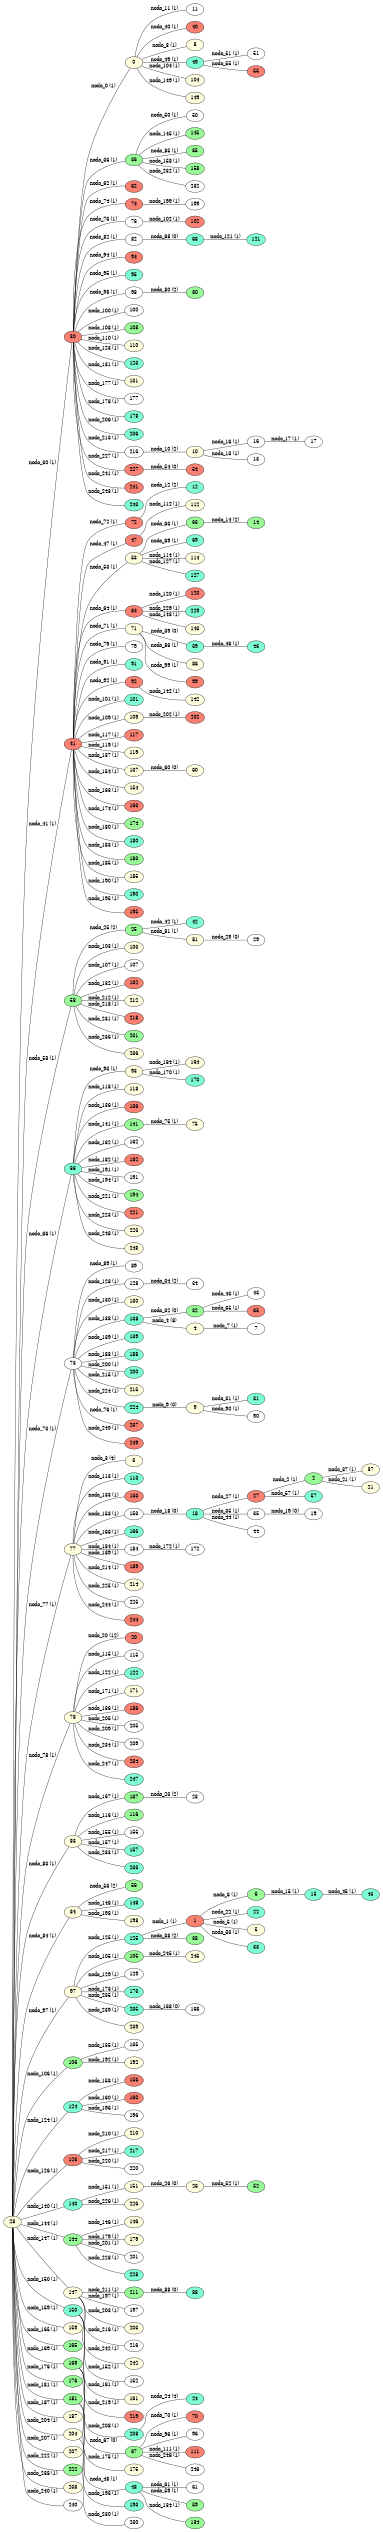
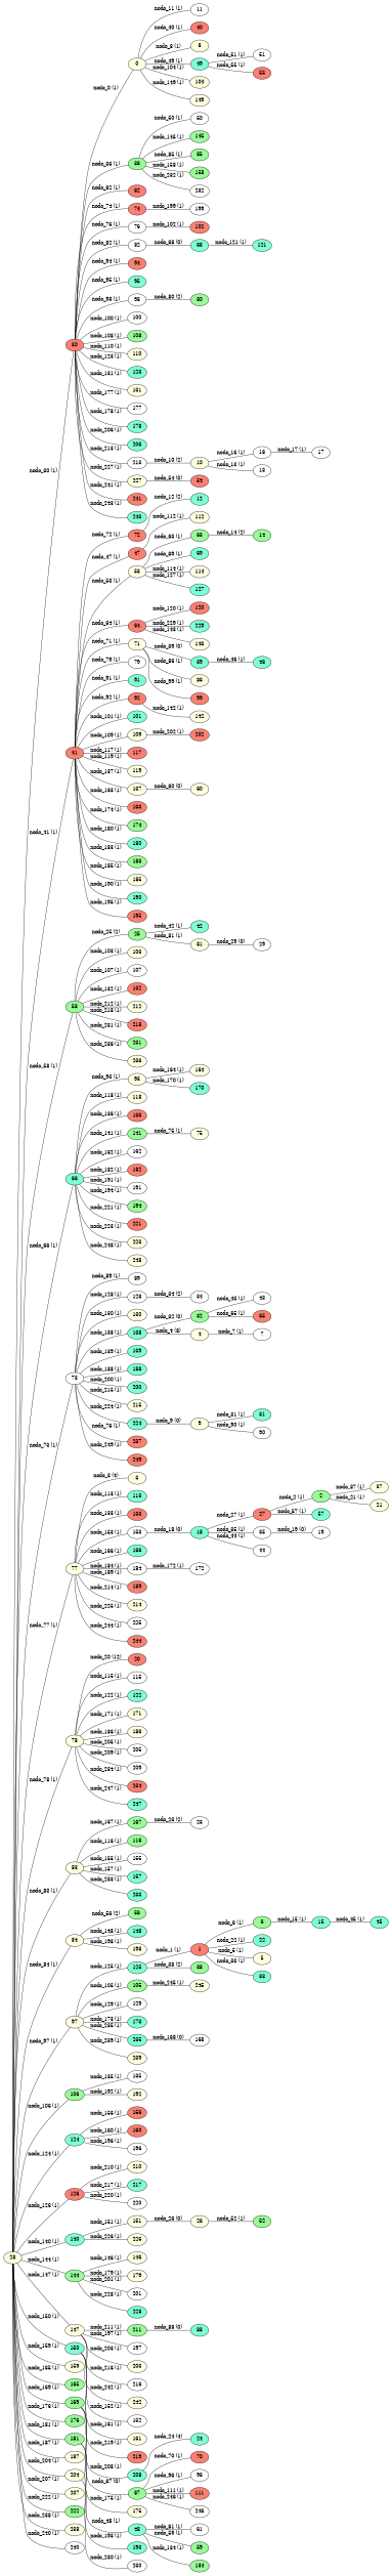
  graph {
    rankdir=LR
    node [fillcolor=lightyellow style=filled]
    30 [fillcolor=salmon]
    28
    41 [fillcolor=salmon]
    58 [fillcolor=palegreen]
    66 [fillcolor=aquamarine]
    73 [fillcolor=white]
    77
    78
    83
    84
    97
    106 [fillcolor=palegreen]
    124 [fillcolor=aquamarine]
    126 [fillcolor=salmon]
    140 [fillcolor=aquamarine]
    144 [fillcolor=palegreen]
    147
    150 [fillcolor=aquamarine]
    159
    165 [fillcolor=palegreen]
    169 [fillcolor=palegreen]
    176 [fillcolor=palegreen]
    181 [fillcolor=palegreen]
    187
    204
    207
    222 [fillcolor=palegreen]
    238
    240 [fillcolor=white]
    0
    36 [fillcolor=palegreen]
    62 [fillcolor=salmon]
    74 [fillcolor=salmon]
    76 [fillcolor=white]
    82 [fillcolor=white]
    94 [fillcolor=salmon]
    95 [fillcolor=aquamarine]
    98 [fillcolor=white]
    100 [fillcolor=white]
    108 [fillcolor=palegreen]
    110
    123 [fillcolor=aquamarine]
    131
    177 [fillcolor=white]
    178 [fillcolor=aquamarine]
    206 [fillcolor=aquamarine]
    213 [fillcolor=white]
-   227 [fillcolor=salmon]
+   227
    241 [fillcolor=salmon]
    243 [fillcolor=aquamarine]
    72 [fillcolor=salmon]
    47 [fillcolor=salmon]
    53
    64 [fillcolor=salmon]
    71
    79 [fillcolor=white]
    91 [fillcolor=aquamarine]
    92 [fillcolor=salmon]
    101 [fillcolor=aquamarine]
    109
    117 [fillcolor=salmon]
    119
    137
-   154
    163 [fillcolor=salmon]
    174 [fillcolor=palegreen]
    180 [fillcolor=aquamarine]
    183 [fillcolor=palegreen]
    185
    190 [fillcolor=aquamarine]
    195 [fillcolor=salmon]
    25 [fillcolor=palegreen]
    103
    107 [fillcolor=white]
    132 [fillcolor=salmon]
    212
    218 [fillcolor=salmon]
    231 [fillcolor=palegreen]
    236
    93
    118
    136 [fillcolor=salmon]
    141 [fillcolor=palegreen]
    162 [fillcolor=white]
    182 [fillcolor=salmon]
    191 [fillcolor=white]
    194 [fillcolor=palegreen]
    221 [fillcolor=salmon]
    223
    248
    89 [fillcolor=white]
    128 [fillcolor=white]
    130
    138 [fillcolor=aquamarine]
    139 [fillcolor=aquamarine]
    188 [fillcolor=aquamarine]
    200 [fillcolor=aquamarine]
    215
    224 [fillcolor=aquamarine]
    237 [fillcolor=salmon]
    249 [fillcolor=salmon]
    3
    113 [fillcolor=aquamarine]
    133 [fillcolor=salmon]
    153 [fillcolor=white]
    166 [fillcolor=aquamarine]
    184 [fillcolor=white]
    189 [fillcolor=salmon]
    214
    225 [fillcolor=white]
    244 [fillcolor=salmon]
    20 [fillcolor=salmon]
    115 [fillcolor=white]
    122 [fillcolor=aquamarine]
    171
-   186 [fillcolor=salmon]
+   186
    205 [fillcolor=white]
    209 [fillcolor=white]
    234 [fillcolor=salmon]
    247 [fillcolor=aquamarine]
    167 [fillcolor=palegreen]
    116 [fillcolor=palegreen]
    155 [fillcolor=white]
    157 [fillcolor=aquamarine]
    233 [fillcolor=aquamarine]
    56 [fillcolor=palegreen]
    148 [fillcolor=aquamarine]
    198
    125 [fillcolor=aquamarine]
    105 [fillcolor=palegreen]
    129 [fillcolor=white]
    173 [fillcolor=aquamarine]
    235 [fillcolor=aquamarine]
    239
    135 [fillcolor=white]
    192
    156 [fillcolor=salmon]
    160 [fillcolor=salmon]
    196 [fillcolor=white]
    210
    217 [fillcolor=aquamarine]
    220 [fillcolor=white]
    151
    226
    146
    179
    201 [fillcolor=white]
    228 [fillcolor=aquamarine]
    211 [fillcolor=palegreen]
    197 [fillcolor=white]
    203
    216 [fillcolor=white]
    242
    152 [fillcolor=white]
    161
    219 [fillcolor=salmon]
    208 [fillcolor=aquamarine]
    67 [fillcolor=palegreen]
    175
    48 [fillcolor=aquamarine]
    193 [fillcolor=aquamarine]
    230 [fillcolor=white]
    11 [fillcolor=white]
    40 [fillcolor=salmon]
    8
    49 [fillcolor=aquamarine]
    104
    149
    50 [fillcolor=white]
    145 [fillcolor=palegreen]
    85 [fillcolor=palegreen]
    158 [fillcolor=palegreen]
    232 [fillcolor=white]
    199 [fillcolor=white]
    102 [fillcolor=salmon]
    68 [fillcolor=aquamarine]
    80 [fillcolor=palegreen]
    10
    54 [fillcolor=salmon]
    12 [fillcolor=aquamarine]
    112
    63 [fillcolor=palegreen]
    69 [fillcolor=aquamarine]
    114
    127 [fillcolor=aquamarine]
    120 [fillcolor=salmon]
    229 [fillcolor=aquamarine]
    143
    39 [fillcolor=aquamarine]
    86
    99 [fillcolor=salmon]
    142
    202 [fillcolor=salmon]
    60
    42 [fillcolor=aquamarine]
    81
    164
    170 [fillcolor=aquamarine]
    75
    34 [fillcolor=white]
    32 [fillcolor=palegreen]
    4
    9
    18 [fillcolor=aquamarine]
    172 [fillcolor=white]
    23 [fillcolor=white]
    1 [fillcolor=salmon]
    38 [fillcolor=palegreen]
    245
    168 [fillcolor=white]
    26
    88 [fillcolor=aquamarine]
    24 [fillcolor=aquamarine]
    70 [fillcolor=salmon]
    96 [fillcolor=white]
    111 [fillcolor=salmon]
    246 [fillcolor=white]
    61 [fillcolor=white]
    59 [fillcolor=palegreen]
    134 [fillcolor=palegreen]
    51 [fillcolor=white]
    55 [fillcolor=salmon]
    27 [fillcolor=salmon]
    35 [fillcolor=white]
    44 [fillcolor=white]
    2 [fillcolor=palegreen]
    57 [fillcolor=aquamarine]
    19 [fillcolor=white]
    37
    21
    121 [fillcolor=aquamarine]
    16 [fillcolor=white]
    13 [fillcolor=white]
    6 [fillcolor=palegreen]
    15 [fillcolor=aquamarine]
    45 [fillcolor=aquamarine]
    31 [fillcolor=aquamarine]
    90 [fillcolor=white]
    14 [fillcolor=palegreen]
    46 [fillcolor=aquamarine]
    29 [fillcolor=white]
    52 [fillcolor=palegreen]
    43 [fillcolor=white]
    65 [fillcolor=salmon]
    7 [fillcolor=white]
    22 [fillcolor=aquamarine]
    5
    33 [fillcolor=aquamarine]
    17 [fillcolor=white]
    30 -- 0 [label="nodo_0 (1)"]
    30 -- 36 [label="nodo_36 (1)"]
    30 -- 62 [label="nodo_62 (1)"]
    30 -- 74 [label="nodo_74 (1)"]
    30 -- 76 [label="nodo_76 (1)"]
    30 -- 82 [label="nodo_82 (1)"]
    30 -- 94 [label="nodo_94 (1)"]
    30 -- 95 [label="nodo_95 (1)"]
    30 -- 98 [label="nodo_98 (1)"]
    30 -- 100 [label="nodo_100 (1)"]
    30 -- 108 [label="nodo_108 (1)"]
    30 -- 110 [label="nodo_110 (1)"]
    30 -- 123 [label="nodo_123 (1)"]
    30 -- 131 [label="nodo_131 (1)"]
    30 -- 177 [label="nodo_177 (1)"]
    30 -- 178 [label="nodo_178 (1)"]
    30 -- 206 [label="nodo_206 (1)"]
    30 -- 213 [label="nodo_213 (1)"]
    30 -- 227 [label="nodo_227 (1)"]
    30 -- 241 [label="nodo_241 (1)"]
    30 -- 243 [label="nodo_243 (1)"]
    28 -- 30 [label="nodo_30 (1)"]
    28 -- 41 [label="nodo_41 (1)"]
    28 -- 58 [label="nodo_58 (1)"]
    28 -- 66 [label="nodo_66 (1)"]
    28 -- 73 [label="nodo_73 (1)"]
    28 -- 77 [label="nodo_77 (1)"]
    28 -- 78 [label="nodo_78 (1)"]
    28 -- 83 [label="nodo_83 (1)"]
    28 -- 84 [label="nodo_84 (1)"]
    28 -- 97 [label="nodo_97 (1)"]
    28 -- 106 [label="nodo_106 (1)"]
    28 -- 124 [label="nodo_124 (1)"]
    28 -- 126 [label="nodo_126 (1)"]
    28 -- 140 [label="nodo_140 (1)"]
    28 -- 144 [label="nodo_144 (1)"]
    28 -- 147 [label="nodo_147 (1)"]
    28 -- 150 [label="nodo_150 (1)"]
    28 -- 159 [label="nodo_159 (1)"]
    28 -- 165 [label="nodo_165 (1)"]
    28 -- 169 [label="nodo_169 (1)"]
    28 -- 176 [label="nodo_176 (1)"]
    28 -- 181 [label="nodo_181 (1)"]
    28 -- 187 [label="nodo_187 (1)"]
    28 -- 204 [label="nodo_204 (1)"]
    28 -- 207 [label="nodo_207 (1)"]
    28 -- 222 [label="nodo_222 (1)"]
    28 -- 238 [label="nodo_238 (1)"]
    28 -- 240 [label="nodo_240 (1)"]
    41 -- 72 [label="nodo_72 (1)"]
    41 -- 47 [label="nodo_47 (1)"]
    41 -- 53 [label="nodo_53 (1)"]
    41 -- 64 [label="nodo_64 (1)"]
    41 -- 71 [label="nodo_71 (1)"]
    41 -- 79 [label="nodo_79 (1)"]
    41 -- 91 [label="nodo_91 (1)"]
    41 -- 92 [label="nodo_92 (1)"]
    41 -- 101 [label="nodo_101 (1)"]
    41 -- 109 [label="nodo_109 (1)"]
    41 -- 117 [label="nodo_117 (1)"]
    41 -- 119 [label="nodo_119 (1)"]
    41 -- 137 [label="nodo_137 (1)"]
-   41 -- 154 [label="nodo_154 (1)"]
    41 -- 163 [label="nodo_163 (1)"]
    41 -- 174 [label="nodo_174 (1)"]
    41 -- 180 [label="nodo_180 (1)"]
    41 -- 183 [label="nodo_183 (1)"]
    41 -- 185 [label="nodo_185 (1)"]
    41 -- 190 [label="nodo_190 (1)"]
    41 -- 195 [label="nodo_195 (1)"]
    58 -- 25 [label="nodo_25 (2)"]
    58 -- 103 [label="nodo_103 (1)"]
    58 -- 107 [label="nodo_107 (1)"]
    58 -- 132 [label="nodo_132 (1)"]
    58 -- 212 [label="nodo_212 (1)"]
    58 -- 218 [label="nodo_218 (1)"]
    58 -- 231 [label="nodo_231 (1)"]
    58 -- 236 [label="nodo_236 (1)"]
    66 -- 93 [label="nodo_93 (1)"]
    66 -- 118 [label="nodo_118 (1)"]
    66 -- 136 [label="nodo_136 (1)"]
    66 -- 141 [label="nodo_141 (1)"]
    66 -- 162 [label="nodo_162 (1)"]
    66 -- 182 [label="nodo_182 (1)"]
    66 -- 191 [label="nodo_191 (1)"]
    66 -- 194 [label="nodo_194 (1)"]
    66 -- 221 [label="nodo_221 (1)"]
    66 -- 223 [label="nodo_223 (1)"]
    66 -- 248 [label="nodo_248 (1)"]
    73 -- 89 [label="nodo_89 (1)"]
    73 -- 128 [label="nodo_128 (1)"]
    73 -- 130 [label="nodo_130 (1)"]
    73 -- 138 [label="nodo_138 (1)"]
    73 -- 139 [label="nodo_139 (1)"]
    73 -- 188 [label="nodo_188 (1)"]
    73 -- 200 [label="nodo_200 (1)"]
    73 -- 215 [label="nodo_215 (1)"]
    73 -- 224 [label="nodo_224 (1)"]
    73 -- 237 [label="nodo_76 (1)"]
    73 -- 249 [label="nodo_249 (1)"]
    77 -- 3 [label="nodo_3 (4)"]
    77 -- 113 [label="nodo_113 (1)"]
    77 -- 133 [label="nodo_133 (1)"]
    77 -- 153 [label="nodo_153 (1)"]
    77 -- 166 [label="nodo_166 (1)"]
    77 -- 184 [label="nodo_184 (1)"]
    77 -- 189 [label="nodo_189 (1)"]
    77 -- 214 [label="nodo_214 (1)"]
    77 -- 225 [label="nodo_225 (1)"]
    77 -- 244 [label="nodo_244 (1)"]
    78 -- 20 [label="nodo_20 (12)"]
    78 -- 115 [label="nodo_115 (1)"]
    78 -- 122 [label="nodo_122 (1)"]
    78 -- 171 [label="nodo_171 (1)"]
    78 -- 186 [label="nodo_186 (1)"]
    78 -- 205 [label="nodo_205 (1)"]
    78 -- 209 [label="nodo_209 (1)"]
    78 -- 234 [label="nodo_234 (1)"]
    78 -- 247 [label="nodo_247 (1)"]
    83 -- 167 [label="nodo_167 (1)"]
    83 -- 116 [label="nodo_116 (1)"]
    83 -- 155 [label="nodo_155 (1)"]
    83 -- 157 [label="nodo_157 (1)"]
    83 -- 233 [label="nodo_233 (1)"]
    84 -- 56 [label="nodo_56 (2)"]
    84 -- 148 [label="nodo_148 (1)"]
    84 -- 198 [label="nodo_198 (1)"]
    97 -- 125 [label="nodo_125 (1)"]
    97 -- 105 [label="nodo_105 (1)"]
    97 -- 129 [label="nodo_129 (1)"]
    97 -- 173 [label="nodo_173 (1)"]
    97 -- 235 [label="nodo_235 (1)"]
    97 -- 239 [label="nodo_239 (1)"]
    106 -- 135 [label="nodo_135 (1)"]
    106 -- 192 [label="nodo_192 (1)"]
    124 -- 156 [label="nodo_156 (1)"]
    124 -- 160 [label="nodo_160 (1)"]
    124 -- 196 [label="nodo_196 (1)"]
    126 -- 210 [label="nodo_210 (1)"]
    126 -- 217 [label="nodo_217 (1)"]
    126 -- 220 [label="nodo_220 (1)"]
    140 -- 151 [label="nodo_151 (1)"]
    140 -- 226 [label="nodo_226 (1)"]
    144 -- 146 [label="nodo_146 (1)"]
    144 -- 179 [label="nodo_179 (1)"]
    144 -- 201 [label="nodo_201 (1)"]
    144 -- 228 [label="nodo_228 (1)"]
    147 -- 211 [label="nodo_211 (1)"]
    147 -- 197 [label="nodo_197 (1)"]
    147 -- 203 [label="nodo_203 (1)"]
    147 -- 216 [label="nodo_216 (1)"]
    147 -- 242 [label="nodo_242 (1)"]
    150 -- 152 [label="nodo_152 (1)"]
    150 -- 161 [label="nodo_161 (1)"]
    150 -- 219 [label="nodo_219 (1)"]
    169 -- 208 [label="nodo_208 (1)"]
    169 -- 67 [label="nodo_67 (0)"]
    169 -- 175 [label="nodo_175 (1)"]
    181 -- 48 [label="nodo_48 (1)"]
    181 -- 193 [label="nodo_193 (1)"]
    204 -- 230 [label="nodo_230 (1)"]
    0 -- 11 [label="nodo_11 (1)"]
    0 -- 40 [label="nodo_40 (1)"]
    0 -- 8 [label="nodo_8 (1)"]
    0 -- 49 [label="nodo_49 (1)"]
    0 -- 104 [label="nodo_104 (1)"]
    0 -- 149 [label="nodo_149 (1)"]
    36 -- 50 [label="nodo_50 (1)"]
    36 -- 145 [label="nodo_145 (1)"]
    36 -- 85 [label="nodo_85 (1)"]
    36 -- 158 [label="nodo_158 (1)"]
    36 -- 232 [label="nodo_232 (1)"]
    74 -- 199 [label="nodo_199 (1)"]
    76 -- 102 [label="nodo_102 (1)"]
    82 -- 68 [label="nodo_68 (0)"]
    98 -- 80 [label="nodo_80 (2)"]
    213 -- 10 [label="nodo_10 (2)"]
    227 -- 54 [label="nodo_54 (0)"]
    72 -- 12 [label="nodo_12 (2)"]
    47 -- 112 [label="nodo_112 (1)"]
    53 -- 63 [label="nodo_63 (1)"]
    53 -- 69 [label="nodo_69 (1)"]
    53 -- 114 [label="nodo_114 (1)"]
    53 -- 127 [label="nodo_127 (1)"]
    64 -- 120 [label="nodo_120 (1)"]
    64 -- 229 [label="nodo_229 (1)"]
    64 -- 143 [label="nodo_143 (1)"]
    71 -- 39 [label="nodo_39 (0)"]
    71 -- 86 [label="nodo_86 (1)"]
    71 -- 99 [label="nodo_99 (1)"]
    92 -- 142 [label="nodo_142 (1)"]
    109 -- 202 [label="nodo_202 (1)"]
    137 -- 60 [label="nodo_60 (0)"]
    25 -- 42 [label="nodo_42 (1)"]
    25 -- 81 [label="nodo_81 (1)"]
    93 -- 164 [label="nodo_164 (1)"]
    93 -- 170 [label="nodo_170 (1)"]
    141 -- 75 [label="nodo_75 (1)"]
    128 -- 34 [label="nodo_34 (2)"]
    138 -- 32 [label="nodo_32 (0)"]
    138 -- 4 [label="nodo_4 (8)"]
    224 -- 9 [label="nodo_9 (0)"]
    153 -- 18 [label="nodo_18 (0)"]
    184 -- 172 [label="nodo_172 (1)"]
    167 -- 23 [label="nodo_23 (2)"]
    125 -- 1 [label="nodo_1 (1)"]
    125 -- 38 [label="nodo_38 (2)"]
    105 -- 245 [label="nodo_245 (1)"]
    235 -- 168 [label="nodo_168 (0)"]
    151 -- 26 [label="nodo_26 (0)"]
    211 -- 88 [label="nodo_88 (0)"]
    208 -- 24 [label="nodo_24 (4)"]
    67 -- 70 [label="nodo_70 (1)"]
    67 -- 96 [label="nodo_96 (1)"]
    67 -- 111 [label="nodo_111 (1)"]
    67 -- 246 [label="nodo_246 (1)"]
    48 -- 61 [label="nodo_61 (1)"]
    48 -- 59 [label="nodo_59 (1)"]
    48 -- 134 [label="nodo_134 (1)"]
    49 -- 51 [label="nodo_51 (1)"]
    49 -- 55 [label="nodo_55 (1)"]
    68 -- 121 [label="nodo_121 (1)"]
    10 -- 16 [label="nodo_16 (1)"]
    10 -- 13 [label="nodo_13 (1)"]
    63 -- 14 [label="nodo_14 (2)"]
    39 -- 46 [label="nodo_46 (1)"]
    81 -- 29 [label="nodo_29 (0)"]
    32 -- 43 [label="nodo_43 (1)"]
    32 -- 65 [label="nodo_65 (1)"]
    4 -- 7 [label="nodo_7 (1)"]
    9 -- 31 [label="nodo_31 (1)"]
    9 -- 90 [label="nodo_90 (1)"]
    18 -- 27 [label="nodo_27 (1)"]
    18 -- 35 [label="nodo_35 (1)"]
    18 -- 44 [label="nodo_44 (1)"]
    1 -- 6 [label="nodo_6 (1)"]
    1 -- 22 [label="nodo_22 (1)"]
    1 -- 5 [label="nodo_5 (1)"]
    1 -- 33 [label="nodo_33 (1)"]
    26 -- 52 [label="nodo_52 (1)"]
    27 -- 2 [label="nodo_2 (1)"]
    27 -- 57 [label="nodo_57 (1)"]
    35 -- 19 [label="nodo_19 (0)"]
    2 -- 37 [label="nodo_37 (1)"]
    2 -- 21 [label="nodo_21 (1)"]
    16 -- 17 [label="nodo_17 (1)"]
    6 -- 15 [label="nodo_15 (1)"]
    15 -- 45 [label="nodo_45 (1)"]
  }
